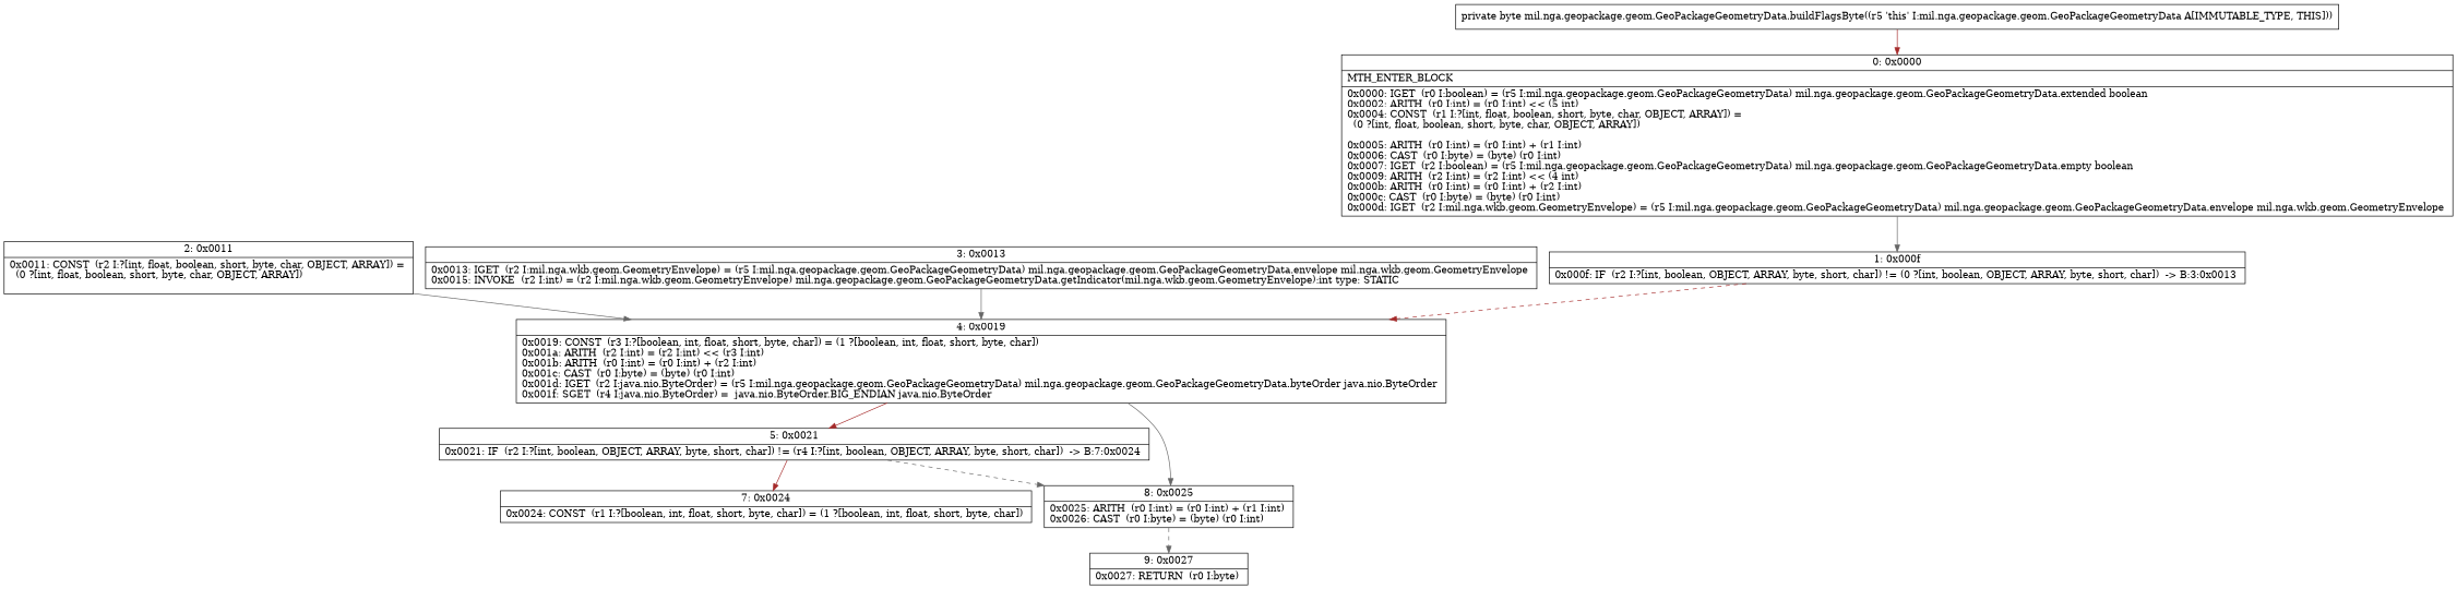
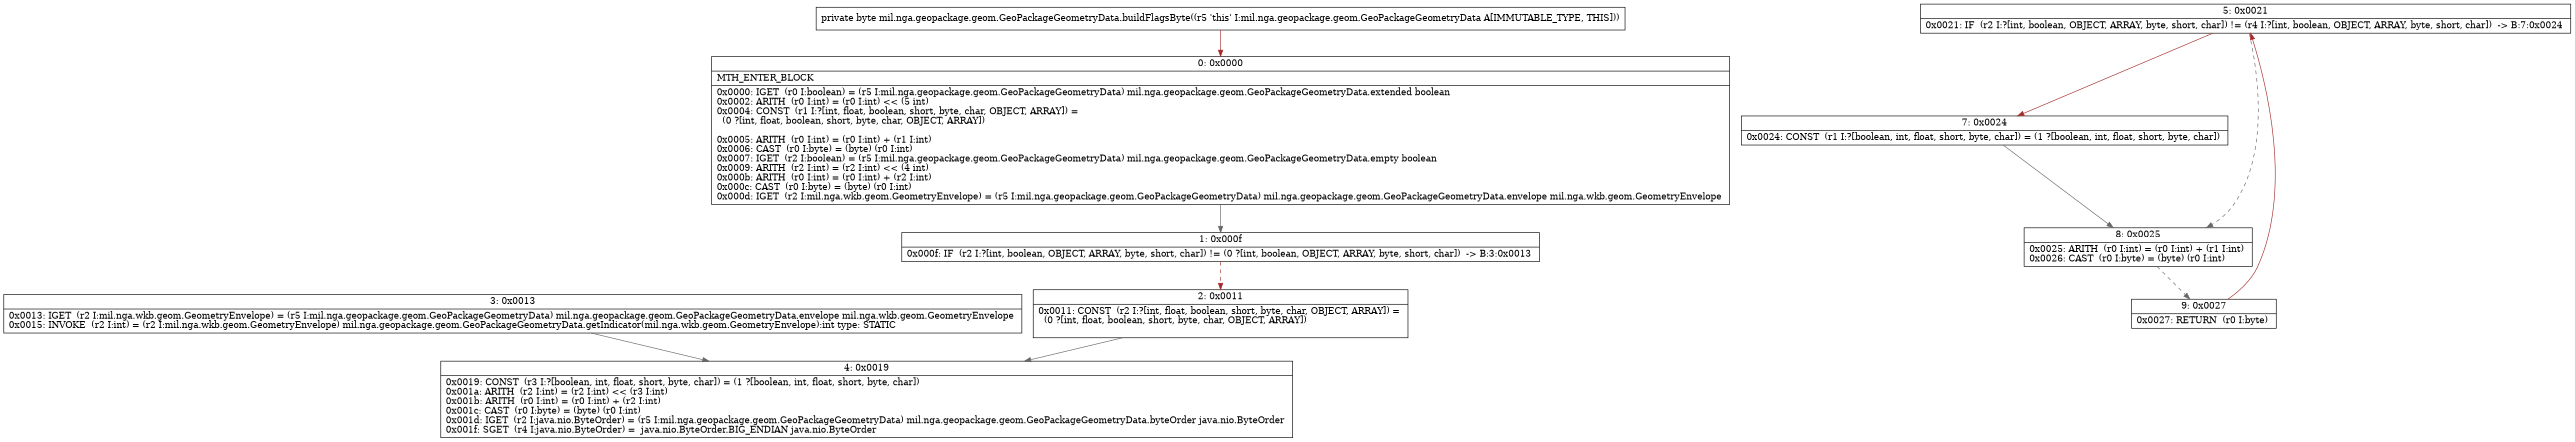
  digraph {
    node [shape=record]
    edge [color=gray40]
    n1 [label="{0\:\ 0x0000|MTH_ENTER_BLOCK\l|0x0000: IGET  (r0 I:boolean) = (r5 I:mil.nga.geopackage.geom.GeoPackageGeometryData) mil.nga.geopackage.geom.GeoPackageGeometryData.extended boolean \l0x0002: ARITH  (r0 I:int) = (r0 I:int) \<\< (5 int) \l0x0004: CONST  (r1 I:?[int, float, boolean, short, byte, char, OBJECT, ARRAY]) = \l  (0 ?[int, float, boolean, short, byte, char, OBJECT, ARRAY])\l \l0x0005: ARITH  (r0 I:int) = (r0 I:int) + (r1 I:int) \l0x0006: CAST  (r0 I:byte) = (byte) (r0 I:int) \l0x0007: IGET  (r2 I:boolean) = (r5 I:mil.nga.geopackage.geom.GeoPackageGeometryData) mil.nga.geopackage.geom.GeoPackageGeometryData.empty boolean \l0x0009: ARITH  (r2 I:int) = (r2 I:int) \<\< (4 int) \l0x000b: ARITH  (r0 I:int) = (r0 I:int) + (r2 I:int) \l0x000c: CAST  (r0 I:byte) = (byte) (r0 I:int) \l0x000d: IGET  (r2 I:mil.nga.wkb.geom.GeometryEnvelope) = (r5 I:mil.nga.geopackage.geom.GeoPackageGeometryData) mil.nga.geopackage.geom.GeoPackageGeometryData.envelope mil.nga.wkb.geom.GeometryEnvelope \l}"]
    n2 [label="{1\:\ 0x000f|0x000f: IF  (r2 I:?[int, boolean, OBJECT, ARRAY, byte, short, char]) != (0 ?[int, boolean, OBJECT, ARRAY, byte, short, char])  \-\> B:3:0x0013 \l}"]
    n3 [label="{2\:\ 0x0011|0x0011: CONST  (r2 I:?[int, float, boolean, short, byte, char, OBJECT, ARRAY]) = \l  (0 ?[int, float, boolean, short, byte, char, OBJECT, ARRAY])\l \l}"]
    n4 [label="{4\:\ 0x0019|0x0019: CONST  (r3 I:?[boolean, int, float, short, byte, char]) = (1 ?[boolean, int, float, short, byte, char]) \l0x001a: ARITH  (r2 I:int) = (r2 I:int) \<\< (r3 I:int) \l0x001b: ARITH  (r0 I:int) = (r0 I:int) + (r2 I:int) \l0x001c: CAST  (r0 I:byte) = (byte) (r0 I:int) \l0x001d: IGET  (r2 I:java.nio.ByteOrder) = (r5 I:mil.nga.geopackage.geom.GeoPackageGeometryData) mil.nga.geopackage.geom.GeoPackageGeometryData.byteOrder java.nio.ByteOrder \l0x001f: SGET  (r4 I:java.nio.ByteOrder) =  java.nio.ByteOrder.BIG_ENDIAN java.nio.ByteOrder \l}"]
    n5 [label="{3\:\ 0x0013|0x0013: IGET  (r2 I:mil.nga.wkb.geom.GeometryEnvelope) = (r5 I:mil.nga.geopackage.geom.GeoPackageGeometryData) mil.nga.geopackage.geom.GeoPackageGeometryData.envelope mil.nga.wkb.geom.GeometryEnvelope \l0x0015: INVOKE  (r2 I:int) = (r2 I:mil.nga.wkb.geom.GeometryEnvelope) mil.nga.geopackage.geom.GeoPackageGeometryData.getIndicator(mil.nga.wkb.geom.GeometryEnvelope):int type: STATIC \l}"]
    n6 [label="{5\:\ 0x0021|0x0021: IF  (r2 I:?[int, boolean, OBJECT, ARRAY, byte, short, char]) != (r4 I:?[int, boolean, OBJECT, ARRAY, byte, short, char])  \-\> B:7:0x0024 \l}"]
    n7 [label="{7\:\ 0x0024|0x0024: CONST  (r1 I:?[boolean, int, float, short, byte, char]) = (1 ?[boolean, int, float, short, byte, char]) \l}"]
    n8 [label="{8\:\ 0x0025|0x0025: ARITH  (r0 I:int) = (r0 I:int) + (r1 I:int) \l0x0026: CAST  (r0 I:byte) = (byte) (r0 I:int) \l}"]
    n9 [label="{9\:\ 0x0027|0x0027: RETURN  (r0 I:byte) \l}"]
    n10 [label="{private byte mil.nga.geopackage.geom.GeoPackageGeometryData.buildFlagsByte((r5 'this' I:mil.nga.geopackage.geom.GeoPackageGeometryData A[IMMUTABLE_TYPE, THIS])) }"]
    n1 -> n2
-   n2 -> n4 [color=brown style=dashed]
+   n2 -> n3 [color=brown style=dashed]
    n3 -> n4
-   n4 -> n6 [color=brown]
+   n9 -> n6 [color=brown]
    n5 -> n4
    n6 -> n7 [color=brown]
    n6 -> n8 [style=dashed]
-   n4 -> n8
+   n7 -> n8
    n8 -> n9 [style=dashed]
    n10 -> n1 [color=brown]
  }
